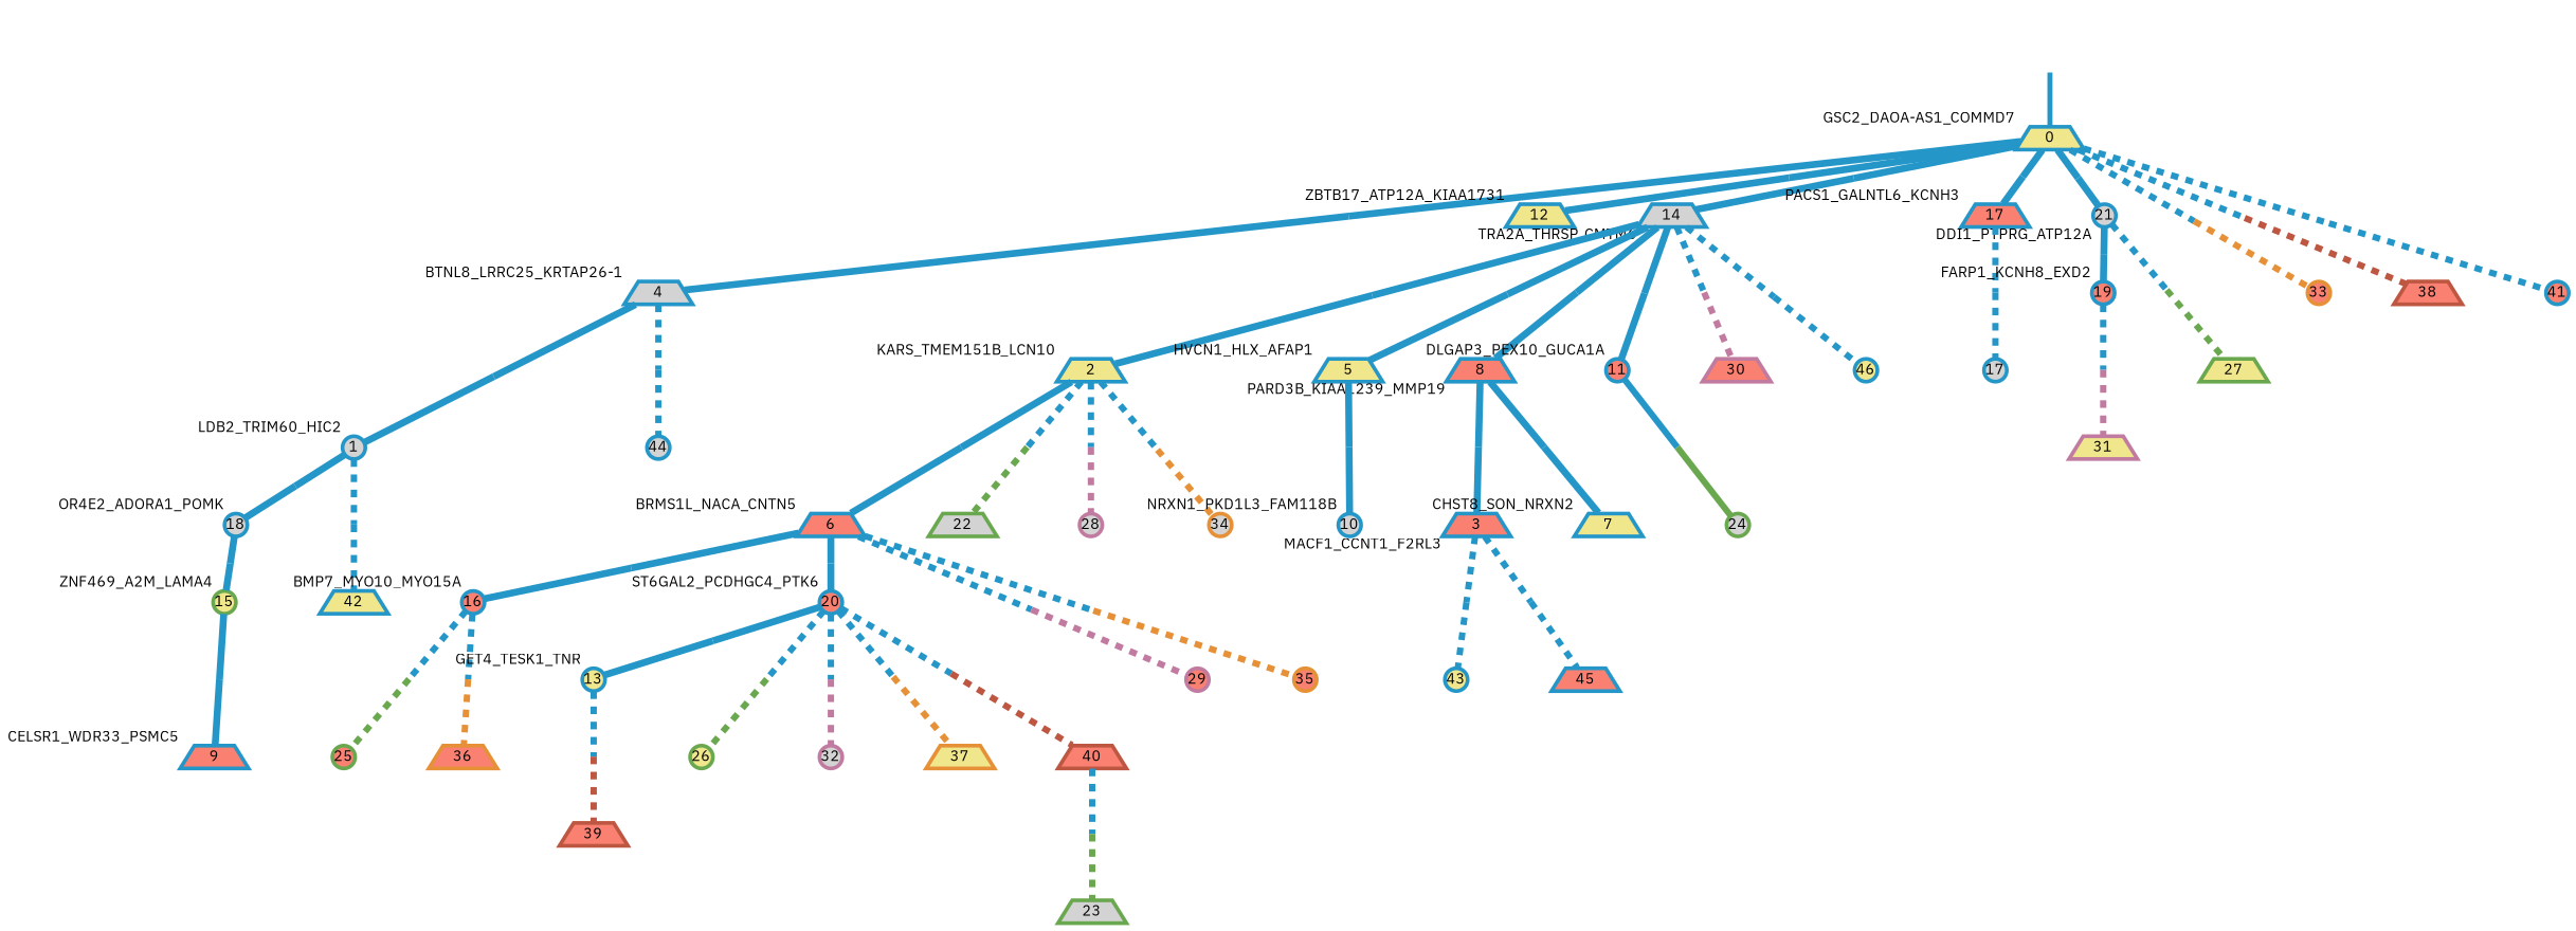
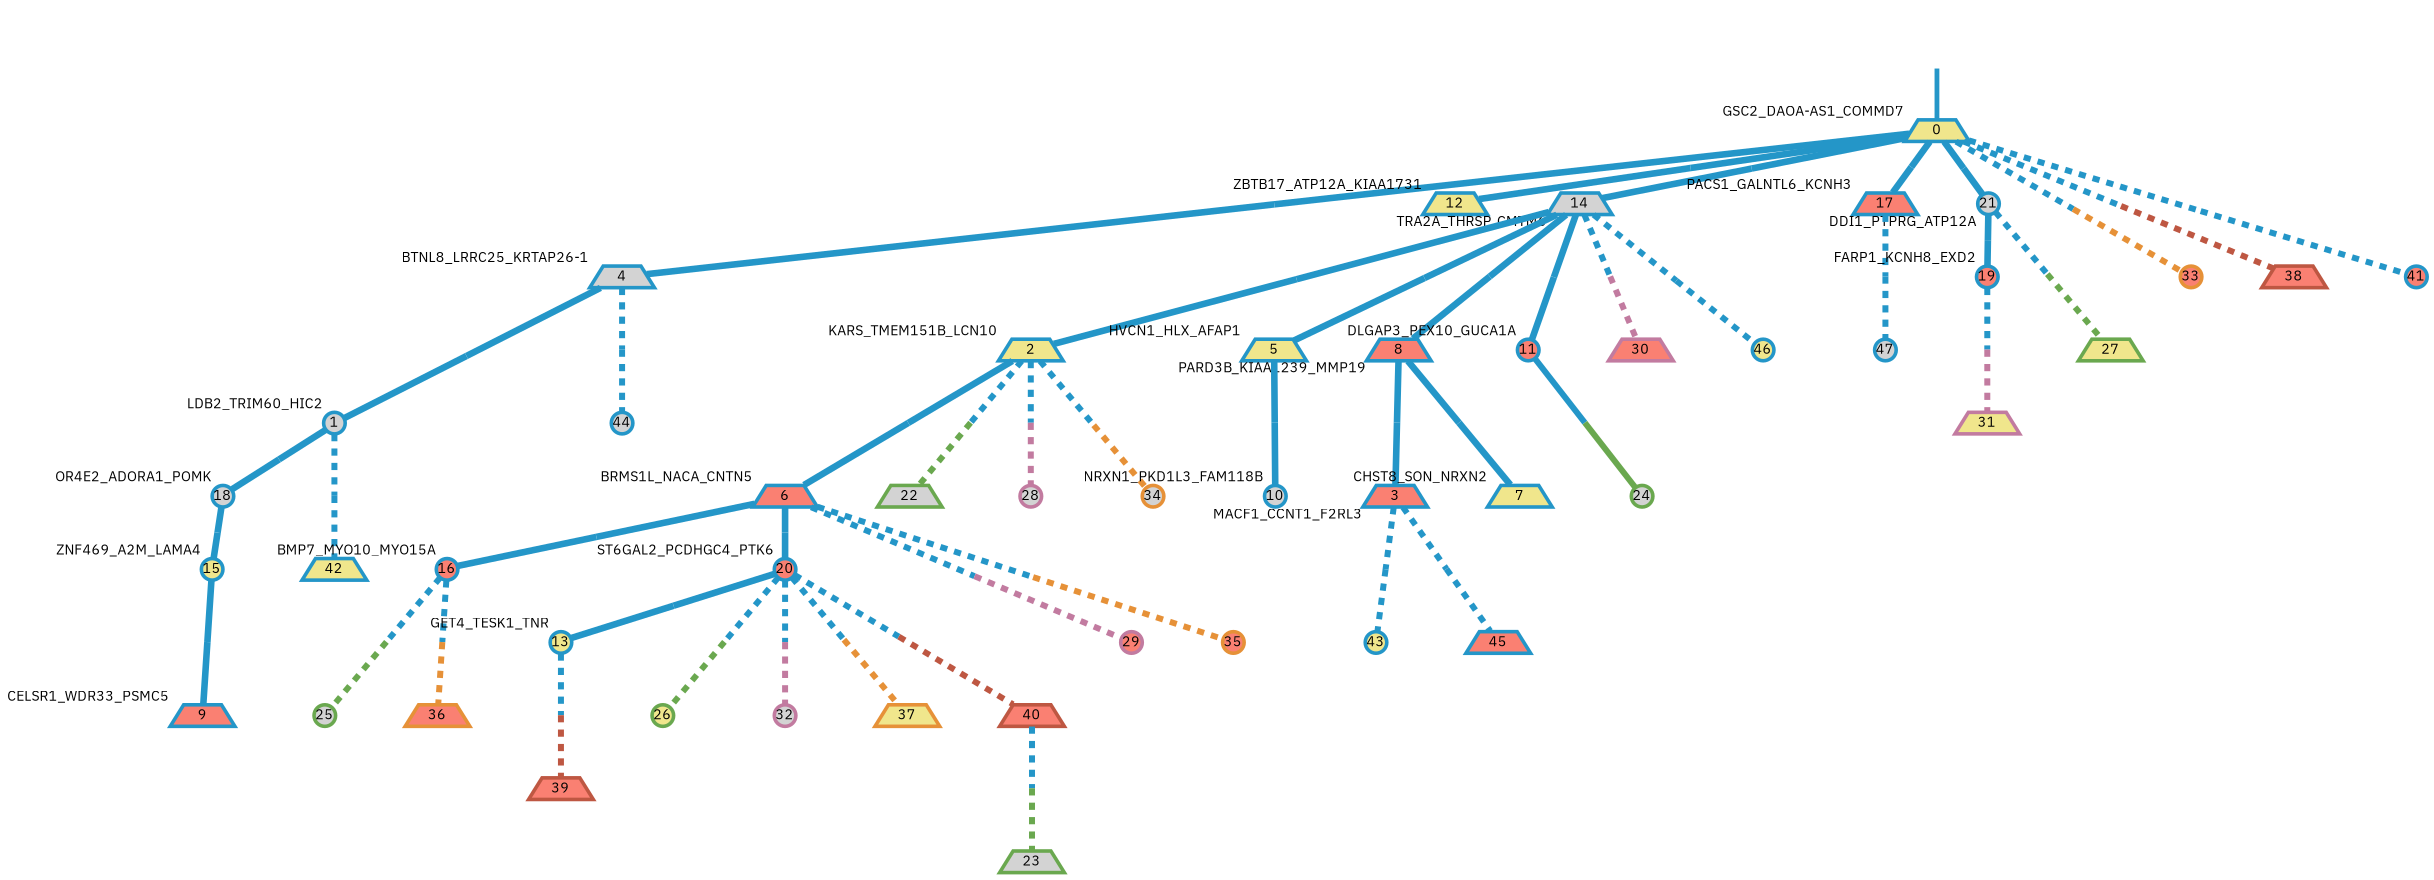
  strict digraph {
    fontname="IBM Plex Sans"
    forcelabels=true
    nodesep=0.7
    rankdir=TB
    ranksep=0.6
    splines=false
    node [color="#2496c8ff" fillcolor=salmon fixedsize=true fontname="IBM Plex Sans" fontsize="12pt" penwidth=3 shape=trapezium style="solid,filled"]
    edge [arrowhead=normal arrowsize=0 color="#2496c8ff;0.5:#2496c8ff" fontname="IBM Plex Sans" minlen=2.0 penwidth=5 style=dashed]
    0 [fillcolor=khaki height=0.25 style=filled xlabel="GSC2_DAOA-AS1_COMMD7"]
    4 [fillcolor=lightgrey height=0.25 style=filled xlabel="BTNL8_LRRC25_KRTAP26-1"]
    12 [fillcolor=khaki height=0.25 style=filled xlabel=ZBTB17_ATP12A_KIAA1731]
    14 [fillcolor=lightgrey height=0.25 style=filled xlabel=TRA2A_THRSP_CMTM6]
    17 [height=0.25 style=filled xlabel=PACS1_GALNTL6_KCNH3]
    21 [fillcolor=lightgrey height=0.25 shape=circle style=filled xlabel=DDI1_PTPRG_ATP12A]
    33 [color="#e69138ff" height=0.25 shape=circle]
    38 [color="#be5742ff" height=0.25]
    41 [height=0.25 shape=circle]
    1 [fillcolor=lightgrey height=0.25 shape=circle style=filled xlabel=LDB2_TRIM60_HIC2]
    44 [fillcolor=lightgrey height=0.25 shape=circle]
    2 [fillcolor=khaki height=0.25 style=filled xlabel=KARS_TMEM151B_LCN10]
    5 [fillcolor=khaki height=0.25 style=filled xlabel=HVCN1_HLX_AFAP1]
    8 [height=0.25 style=filled xlabel=PARD3B_KIAA1239_MMP19]
    11 [height=0.25 shape=circle style=filled xlabel=DLGAP3_PEX10_GUCA1A]
    30 [color="#c27ba0ff" height=0.25]
    46 [fillcolor=khaki height=0.25 shape=circle]
-   47 [fillcolor=lightgrey height=0.25 shape=circle label=17]
+   47 [fillcolor=lightgrey height=0.25 shape=circle]
    19 [height=0.25 shape=circle style=filled xlabel=FARP1_KCNH8_EXD2]
    27 [color="#6aa84fff" fillcolor=khaki height=0.25]
    18 [fillcolor=lightgrey height=0.25 shape=circle style=filled xlabel=OR4E2_ADORA1_POMK]
    42 [fillcolor=khaki height=0.25]
    6 [height=0.25 style=filled xlabel=BRMS1L_NACA_CNTN5]
    22 [color="#6aa84fff" fillcolor=lightgrey height=0.25]
    28 [color="#c27ba0ff" fillcolor=lightgrey height=0.25 shape=circle]
    34 [color="#e69138ff" fillcolor=lightgrey height=0.25 shape=circle]
    10 [fillcolor=lightgrey height=0.25 shape=circle style=filled xlabel=NRXN1_PKD1L3_FAM118B]
    3 [height=0.25 style=filled xlabel=MACF1_CCNT1_F2RL3]
    7 [fillcolor=khaki height=0.25 style=filled xlabel=CHST8_SON_NRXN2]
    24 [color="#6aa84fff" fillcolor=lightgrey height=0.25 shape=circle]
    31 [color="#c27ba0ff" fillcolor=khaki height=0.25]
-   15 [color="#6aa84fff" fillcolor=khaki height=0.25 shape=circle style=filled xlabel=ZNF469_A2M_LAMA4]
+   15 [fillcolor=khaki height=0.25 shape=circle style=filled xlabel=ZNF469_A2M_LAMA4]
    9 [height=0.25 style=filled xlabel=CELSR1_WDR33_PSMC5]
    16 [height=0.25 shape=circle style=filled xlabel=BMP7_MYO10_MYO15A]
    20 [height=0.25 shape=circle style=filled xlabel=ST6GAL2_PCDHGC4_PTK6]
    29 [color="#c27ba0ff" height=0.25 shape=circle]
    35 [color="#e69138ff" height=0.25 shape=circle]
-   25 [color="#6aa84fff" height=0.25 shape=circle]
+   25 [color="#6aa84fff" fillcolor=lightgrey height=0.25 shape=circle]
    36 [color="#e69138ff" height=0.25]
    13 [fillcolor=khaki height=0.25 shape=circle style=filled xlabel=GET4_TESK1_TNR]
    26 [color="#6aa84fff" fillcolor=khaki height=0.25 shape=circle]
    32 [color="#c27ba0ff" fillcolor=lightgrey height=0.25 shape=circle]
    37 [color="#e69138ff" fillcolor=khaki height=0.25]
    40 [color="#be5742ff" height=0.25]
    23 [color="#6aa84fff" fillcolor=lightgrey height=0.25]
    43 [fillcolor=khaki height=0.25 shape=circle]
    45 [height=0.25]
    39 [color="#be5742ff" height=0.25]
    normal [style=invis xlabel="GSC2_DAOA-AS1_COMMD7" color="" fillcolor="" fixedsize="" fontsize="" shape=""]
    0 -> 4 [arrowhead=diamond penwidth=5.5 style=solid]
    0 -> 12 [arrowhead=box minlen=1.8000000715255737 penwidth=5.5 style=solid]
    0 -> 14 [arrowhead=diamond minlen=1.8000000715255737 penwidth=5.5 style=solid]
    0 -> 17 [arrowhead=diamond minlen=1.399999976158142 penwidth=5.5 style=solid]
    0 -> 21 [minlen=1.0 penwidth=5.5 style=solid]
    0 -> 33 [color="#2496c8ff;0.5:#e69138ff"]
    0 -> 38 [arrowhead=box color="#2496c8ff;0.5:#be5742ff"]
    0 -> 41 [arrowhead=box]
    4 -> 1 [penwidth=5.5 style=solid]
    4 -> 44 [arrowhead=box]
    14 -> 2 [arrowhead=diamond penwidth=5.5 style=solid]
    14 -> 5 [penwidth=5.5 style=solid]
    14 -> 8 [penwidth=5.5 style=solid]
    14 -> 11 [arrowhead=diamond penwidth=5.5 style=solid]
    14 -> 30 [arrowhead=box color="#2496c8ff;0.5:#c27ba0ff"]
    14 -> 46
    17 -> 47
    21 -> 19 [arrowhead=box minlen=1.399999976158142 penwidth=5.5 style=solid]
    21 -> 27 [arrowhead=diamond color="#2496c8ff;0.5:#6aa84fff"]
    1 -> 18 [minlen=1.399999976158142 penwidth=5.5 style=solid]
    1 -> 42
    2 -> 6 [penwidth=5.5 style=solid]
    2 -> 22 [arrowhead=diamond color="#2496c8ff;0.5:#6aa84fff"]
    2 -> 28 [color="#2496c8ff;0.5:#c27ba0ff"]
    2 -> 34 [arrowhead=diamond color="#2496c8ff;0.5:#e69138ff"]
    5 -> 10 [penwidth=5.5 style=solid]
    8 -> 3 [arrowhead=box penwidth=5.5 style=solid]
    8 -> 7 [arrowhead=box penwidth=5.5 style=solid]
    11 -> 24 [arrowhead=box color="#2496c8ff;0.5:#6aa84fff" style=solid]
    19 -> 31 [color="#2496c8ff;0.5:#c27ba0ff"]
    18 -> 15 [arrowhead=box minlen=1.600000023841858 penwidth=5.5 style=solid]
    6 -> 16 [arrowhead=box minlen=1.600000023841858 penwidth=5.5 style=solid]
    6 -> 20 [minlen=1.1999999284744263 penwidth=5.5 style=solid]
    6 -> 29 [color="#2496c8ff;0.5:#c27ba0ff"]
    6 -> 35 [arrowhead=box color="#2496c8ff;0.5:#e69138ff"]
    3 -> 43 [arrowhead=diamond]
    3 -> 45 [arrowhead=diamond]
    15 -> 9 [penwidth=5.5 style=solid]
    16 -> 25 [color="#2496c8ff;0.5:#6aa84fff"]
    16 -> 36 [arrowhead=box color="#2496c8ff;0.5:#e69138ff"]
    20 -> 13 [arrowhead=diamond minlen=1.8000000715255737 penwidth=5.5 style=solid]
    20 -> 26 [color="#2496c8ff;0.5:#6aa84fff"]
    20 -> 32 [arrowhead=box color="#2496c8ff;0.5:#c27ba0ff"]
    20 -> 37 [arrowhead=box color="#2496c8ff;0.5:#e69138ff"]
    20 -> 40 [arrowhead=diamond color="#2496c8ff;0.5:#be5742ff"]
    13 -> 39 [arrowhead=box color="#2496c8ff;0.5:#be5742ff"]
    40 -> 23 [arrowhead=diamond color="#2496c8ff;0.5:#6aa84fff"]
    normal -> 0 [arrowhead=diamond color="#2496c8ff" penwidth=4 style=solid minlen=""]
  }
